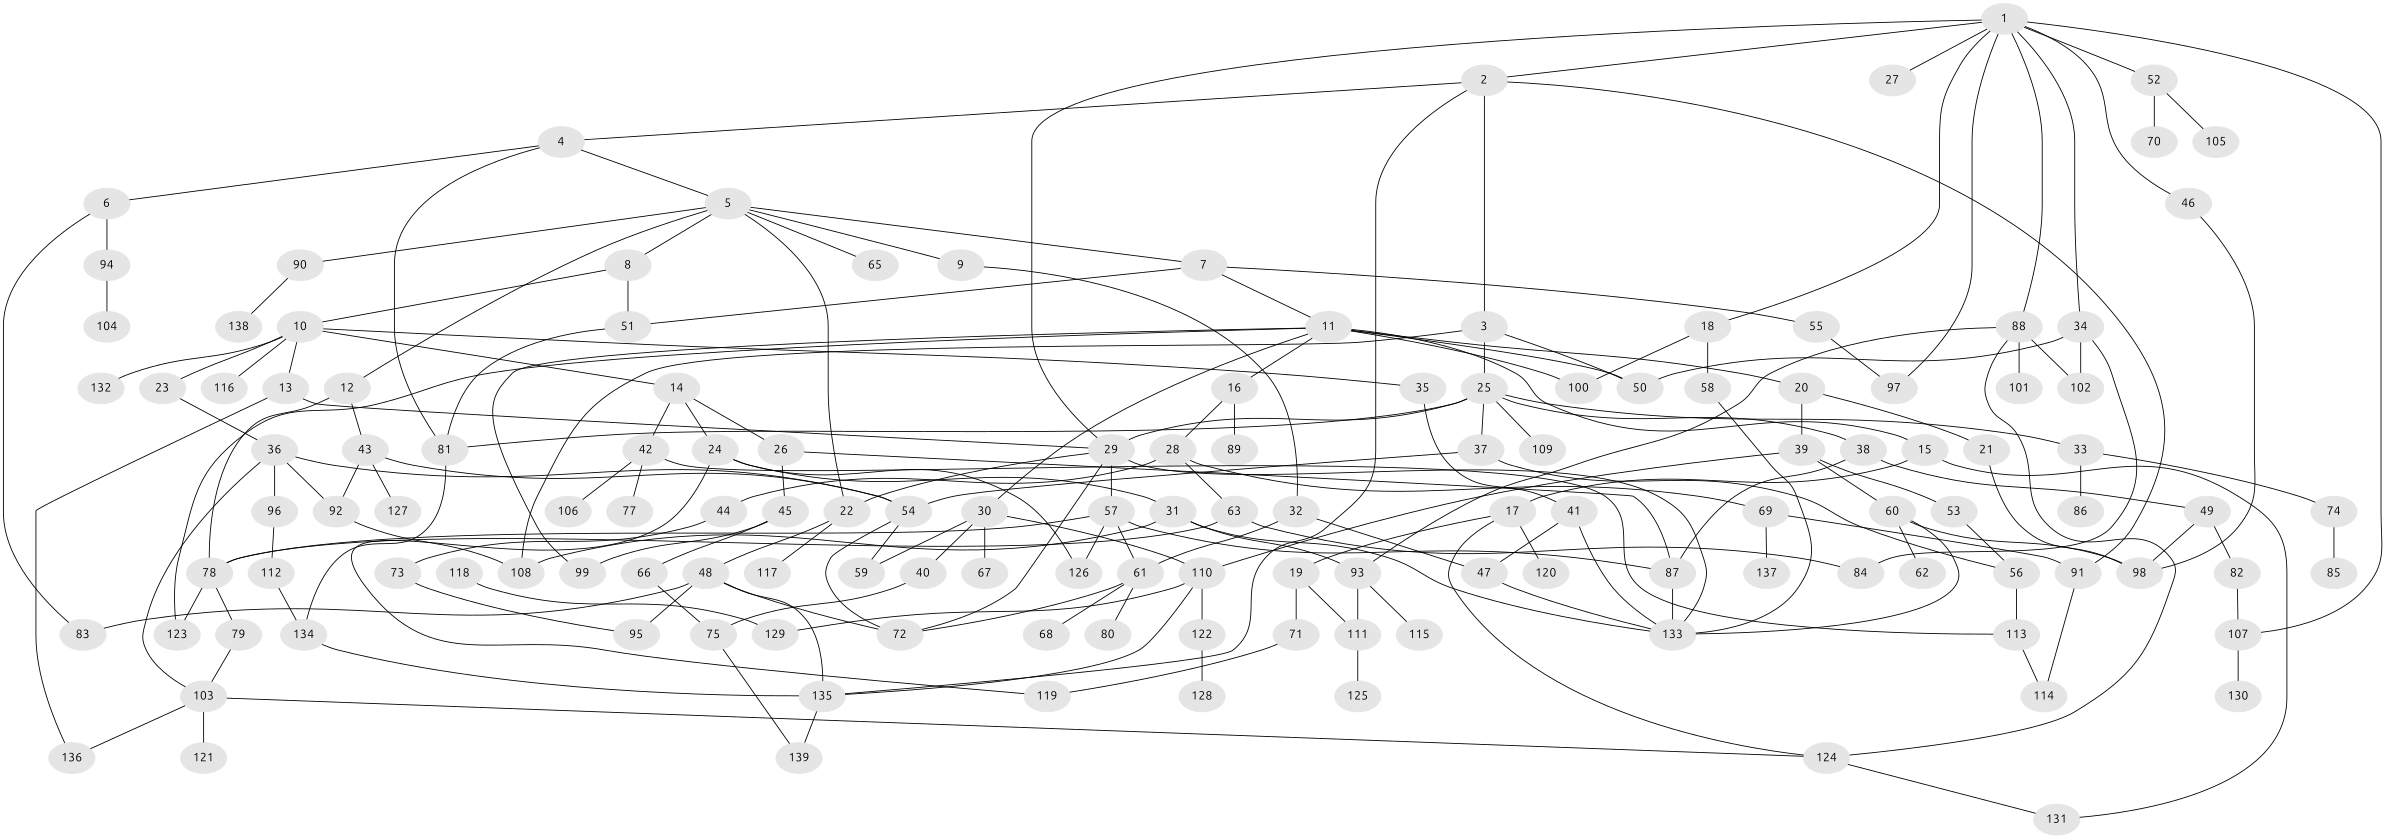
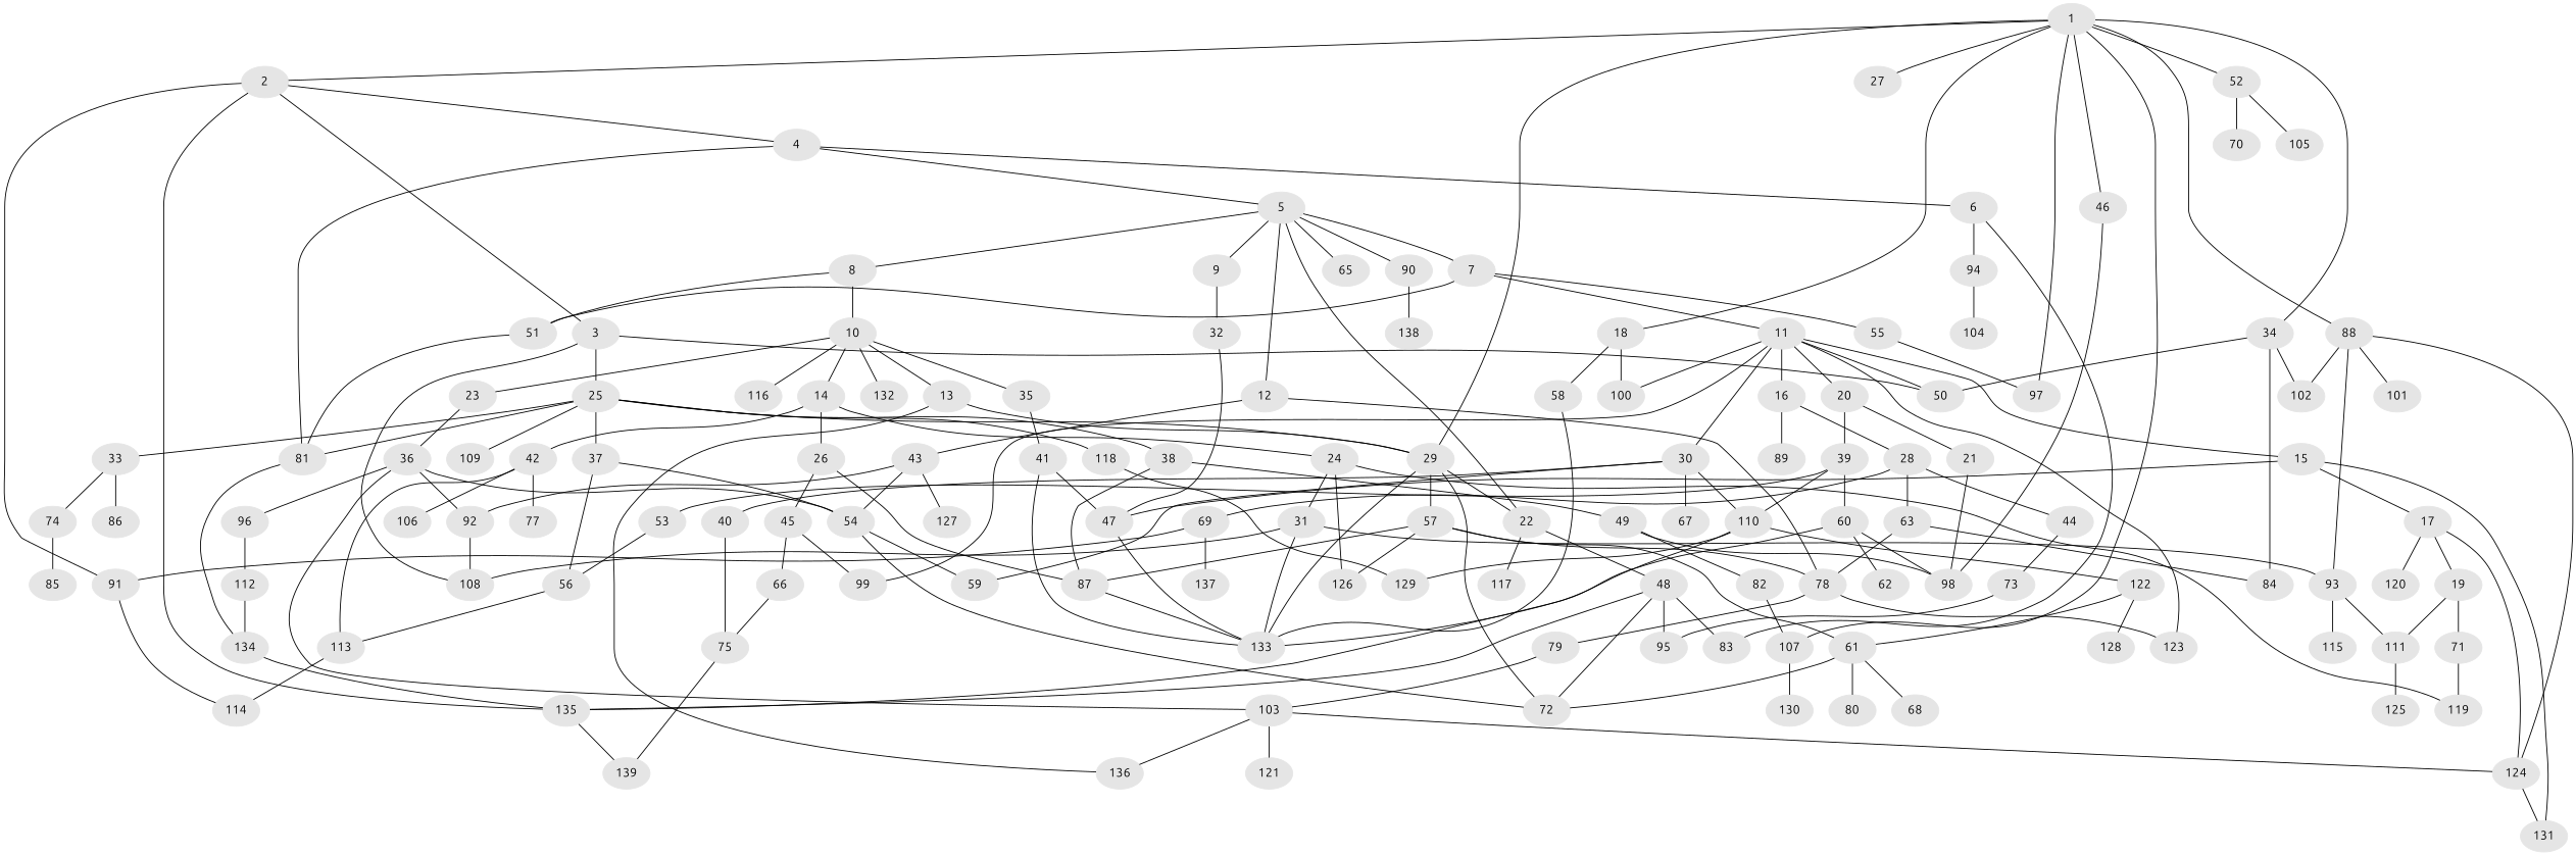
  graph {
    fontname=Ubuntu
    node [color=gray90 fontname=Ubuntu style=filled]
    edge [fontname=Ubuntu]
    1
    2
    18
    27
    29
    34
    46
    52
    88
    97
    107
    3
    4
    91
    135
    100
    58
    22
    57
    72
    133
    50
    84
    102
    98
    70
    105
    124
    93
    101
    130
    25
    108
    5
    6
    81
    114
    139
    33
    37
    38
    109
    118
    7
    8
    9
    12
    65
    90
    83
    94
    134
    11
    51
    55
    10
    32
    43
    78
    48
    117
    138
    104
    15
    16
    20
    30
    99
    123
    45
    66
    13
    14
    23
    35
    116
    132
    47
    61
    136
    24
    26
    42
    36
    41
    17
    131
    28
    89
    21
    39
    40
    59
    67
    110
    54
    92
    127
    79
    31
    119
    126
    87
    77
    106
    113
    19
    120
    44
    63
    69
    71
    111
    125
    53
    60
    95
    96
    103
    74
    86
    56
    49
    129
    73
    137
    75
    122
    115
    68
    80
    85
    112
    121
    82
    62
    128
    1 -- 2
    1 -- 18
    1 -- 27
    1 -- 29
    1 -- 34
    1 -- 46
    1 -- 52
    1 -- 88
    1 -- 97
    1 -- 107
    2 -- 3
    2 -- 4
    2 -- 91
    2 -- 135
    18 -- 100
    18 -- 58
    29 -- 22
    29 -- 57
    29 -- 72
    29 -- 133
    34 -- 50
    34 -- 84
    34 -- 102
    46 -- 98
    52 -- 70
    52 -- 105
    88 -- 102
    88 -- 124
    88 -- 93
    88 -- 101
    107 -- 130
    3 -- 50
    3 -- 25
    3 -- 108
    4 -- 5
    4 -- 6
    4 -- 81
    91 -- 114
    135 -- 139
    58 -- 133
    22 -- 48
    22 -- 117
    57 -- 78
    57 -- 61
    57 -- 126
    57 -- 87
    124 -- 131
    93 -- 111
    93 -- 115
    25 -- 29
    25 -- 81
    25 -- 33
    25 -- 37
    25 -- 38
    25 -- 109
+   25 -- 118
    5 -- 22
    5 -- 7
    5 -- 8
    5 -- 9
    5 -- 12
    5 -- 65
    5 -- 90
    6 -- 83
    6 -- 94
    81 -- 134
    33 -- 74
    33 -- 86
    37 -- 54
    37 -- 56
    38 -- 87
    38 -- 49
    118 -- 129
    7 -- 11
    7 -- 51
    7 -- 55
    8 -- 51
    8 -- 10
    9 -- 32
    12 -- 43
    12 -- 78
    90 -- 138
    94 -- 104
    134 -- 135
    11 -- 100
    11 -- 50
    11 -- 15
    11 -- 16
    11 -- 20
    11 -- 30
    11 -- 99
    11 -- 123
    51 -- 81
    55 -- 97
    10 -- 13
    10 -- 14
    10 -- 23
    10 -- 35
    10 -- 116
    10 -- 132
    32 -- 47
-   32 -- 61
+   122 -- 61
    43 -- 54
    43 -- 92
    43 -- 127
    78 -- 123
    78 -- 79
    48 -- 135
    48 -- 72
    48 -- 83
    48 -- 95
+   15 -- 47
    15 -- 17
    15 -- 131
    16 -- 28
    16 -- 89
    20 -- 21
    20 -- 39
    30 -- 40
    30 -- 59
    30 -- 67
    30 -- 110
    45 -- 99
    45 -- 66
    66 -- 75
    13 -- 29
    13 -- 136
    14 -- 24
    14 -- 26
    14 -- 42
    23 -- 36
    35 -- 41
    47 -- 133
    61 -- 72
    61 -- 68
    61 -- 80
    24 -- 31
    24 -- 119
    24 -- 126
    26 -- 45
    26 -- 87
    42 -- 77
    42 -- 106
    42 -- 113
    36 -- 54
    36 -- 92
    36 -- 96
    36 -- 103
    41 -- 133
    41 -- 47
    17 -- 124
    17 -- 19
    17 -- 120
    28 -- 44
    28 -- 63
    28 -- 69
    21 -- 98
    39 -- 110
    39 -- 53
    39 -- 60
    40 -- 75
    110 -- 135
    110 -- 129
    110 -- 122
    54 -- 72
    54 -- 59
    92 -- 108
    79 -- 103
    31 -- 133
    31 -- 93
    31 -- 108
    87 -- 133
    113 -- 114
    19 -- 71
    19 -- 111
    44 -- 73
    63 -- 84
    63 -- 78
    69 -- 91
    69 -- 137
    71 -- 119
    111 -- 125
    53 -- 56
    60 -- 133
    60 -- 98
    60 -- 62
    96 -- 112
    103 -- 124
    103 -- 136
    103 -- 121
    74 -- 85
    56 -- 113
    49 -- 98
    49 -- 82
    73 -- 95
    75 -- 139
    122 -- 128
    112 -- 134
    82 -- 107
  }
